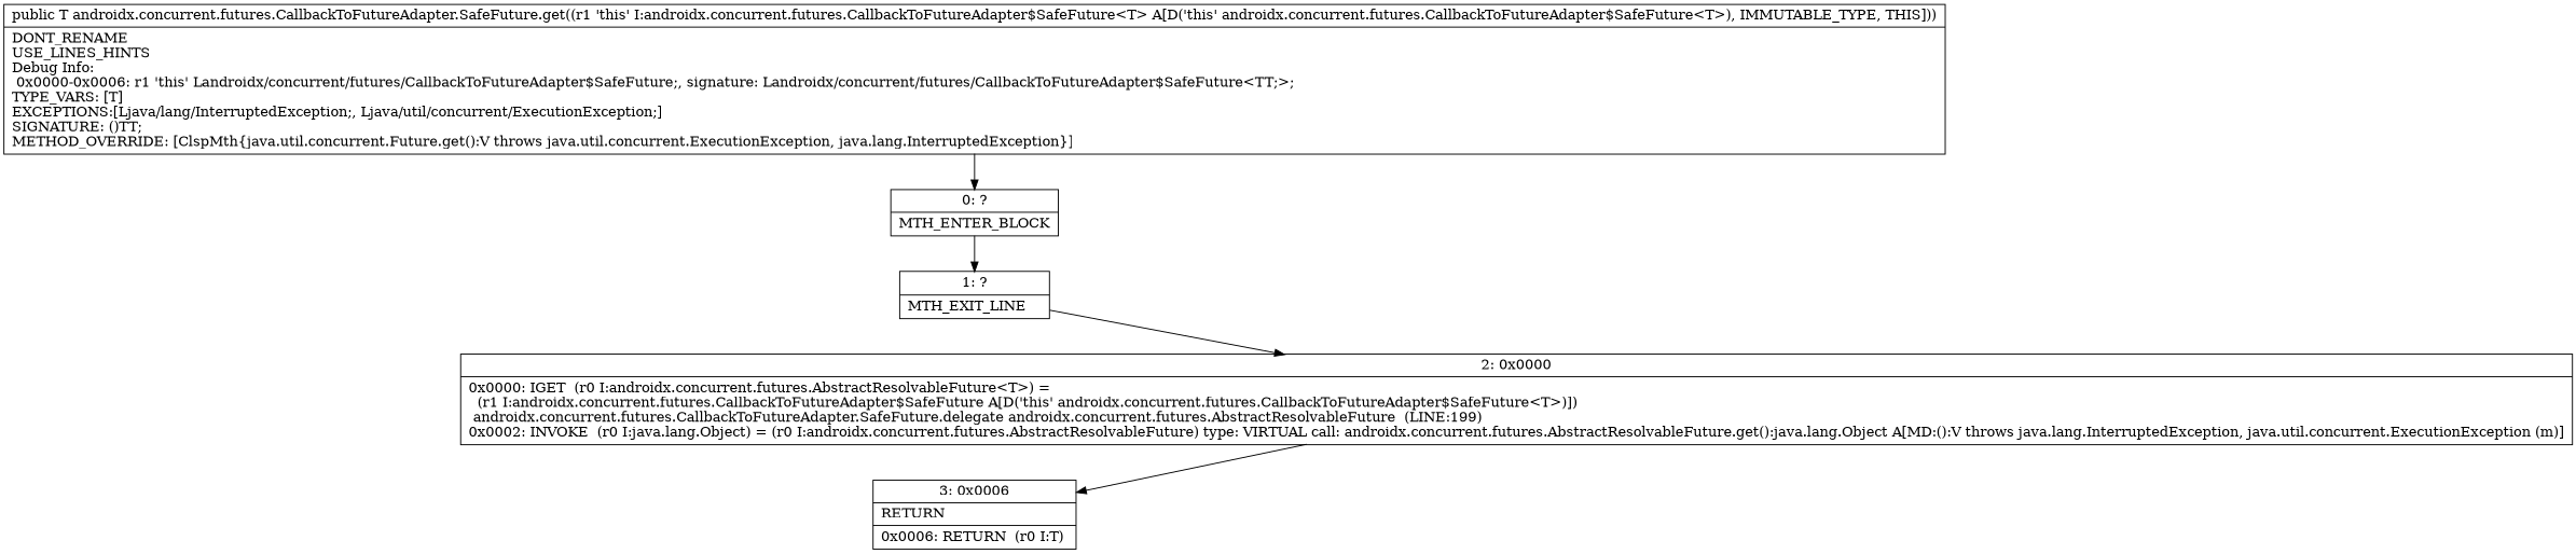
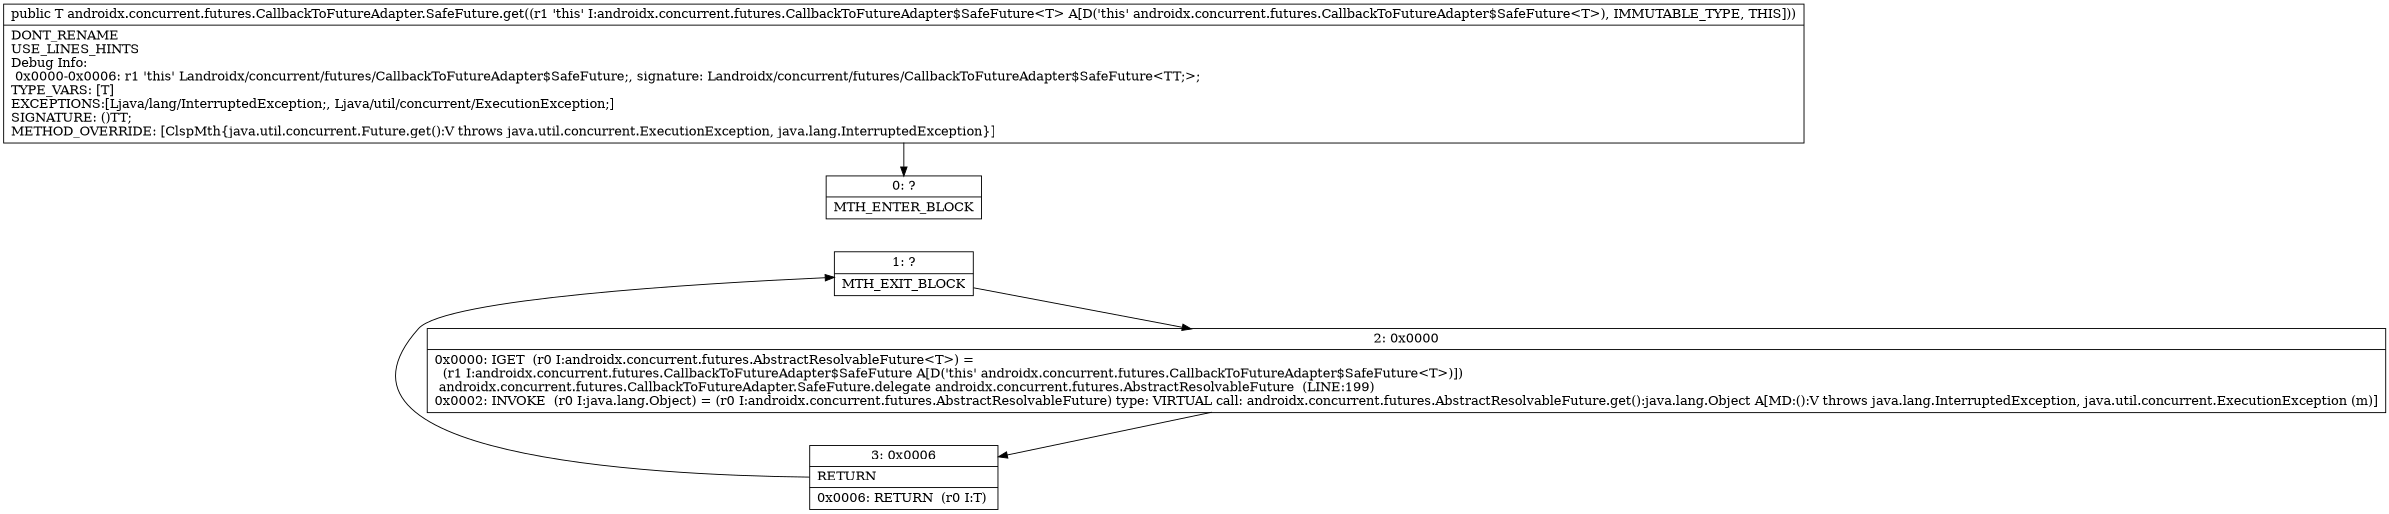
  digraph {
    node [shape=record]
    n1 [label="{0\:\ ?|MTH_ENTER_BLOCK\l}"]
    n2 [label="{2\:\ 0x0000|0x0000: IGET  (r0 I:androidx.concurrent.futures.AbstractResolvableFuture\<T\>) = \l  (r1 I:androidx.concurrent.futures.CallbackToFutureAdapter$SafeFuture A[D('this' androidx.concurrent.futures.CallbackToFutureAdapter$SafeFuture\<T\>)])\l androidx.concurrent.futures.CallbackToFutureAdapter.SafeFuture.delegate androidx.concurrent.futures.AbstractResolvableFuture  (LINE:199)\l0x0002: INVOKE  (r0 I:java.lang.Object) = (r0 I:androidx.concurrent.futures.AbstractResolvableFuture) type: VIRTUAL call: androidx.concurrent.futures.AbstractResolvableFuture.get():java.lang.Object A[MD:():V throws java.lang.InterruptedException, java.util.concurrent.ExecutionException (m)]\l}"]
    n3 [label="{3\:\ 0x0006|RETURN\l|0x0006: RETURN  (r0 I:T) \l}"]
-   n4 [label="{1\:\ ?|MTH_EXIT_LINE\l}"]
+   n4 [label="{1\:\ ?|MTH_EXIT_BLOCK\l}"]
    n5 [label="{public T androidx.concurrent.futures.CallbackToFutureAdapter.SafeFuture.get((r1 'this' I:androidx.concurrent.futures.CallbackToFutureAdapter$SafeFuture\<T\> A[D('this' androidx.concurrent.futures.CallbackToFutureAdapter$SafeFuture\<T\>), IMMUTABLE_TYPE, THIS]))  | DONT_RENAME\lUSE_LINES_HINTS\lDebug Info:\l  0x0000\-0x0006: r1 'this' Landroidx\/concurrent\/futures\/CallbackToFutureAdapter$SafeFuture;, signature: Landroidx\/concurrent\/futures\/CallbackToFutureAdapter$SafeFuture\<TT;\>;\lTYPE_VARS: [T]\lEXCEPTIONS:[Ljava\/lang\/InterruptedException;, Ljava\/util\/concurrent\/ExecutionException;]\lSIGNATURE: ()TT;\lMETHOD_OVERRIDE: [ClspMth\{java.util.concurrent.Future.get():V throws java.util.concurrent.ExecutionException, java.lang.InterruptedException\}]\l}"]
    n2 -> n3
-   n1 -> n4
+   n3 -> n4
    n4 -> n2
    n5 -> n1
  }
